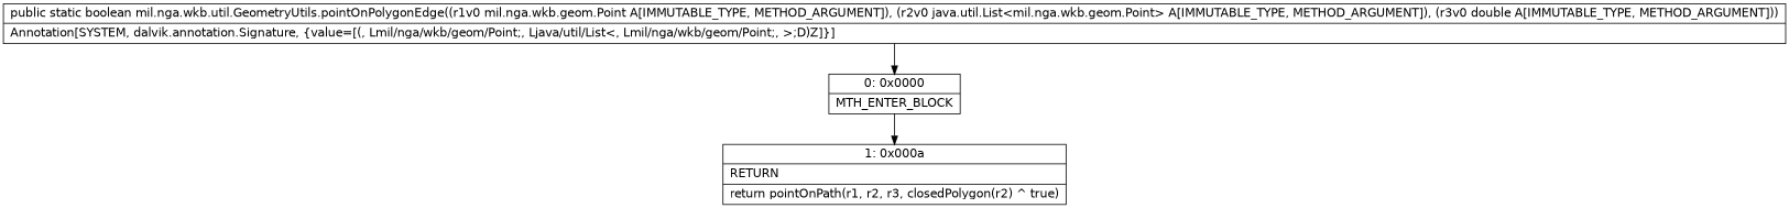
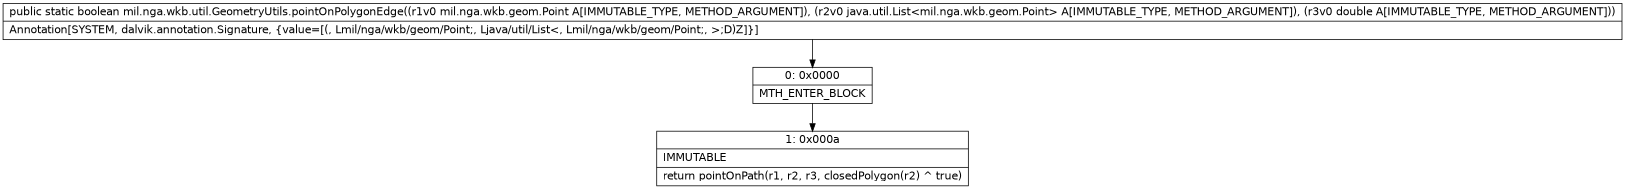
  digraph {
    fontname="DejaVu Sans"
    node [shape=record fontname="DejaVu Sans"]
    edge [fontname="DejaVu Sans"]
    n1 [label="{0\:\ 0x0000|MTH_ENTER_BLOCK\l}"]
-   n2 [label="{1\:\ 0x000a|RETURN\l|return pointOnPath(r1, r2, r3, closedPolygon(r2) ^ true)\l}"]
+   n2 [label="{1\:\ 0x000a|IMMUTABLE\l|return pointOnPath(r1, r2, r3, closedPolygon(r2) ^ true)\l}"]
    n3 [label="{public static boolean mil.nga.wkb.util.GeometryUtils.pointOnPolygonEdge((r1v0 mil.nga.wkb.geom.Point A[IMMUTABLE_TYPE, METHOD_ARGUMENT]), (r2v0 java.util.List\<mil.nga.wkb.geom.Point\> A[IMMUTABLE_TYPE, METHOD_ARGUMENT]), (r3v0 double A[IMMUTABLE_TYPE, METHOD_ARGUMENT]))  | Annotation[SYSTEM, dalvik.annotation.Signature, \{value=[(, Lmil\/nga\/wkb\/geom\/Point;, Ljava\/util\/List\<, Lmil\/nga\/wkb\/geom\/Point;, \>;D)Z]\}]\l}"]
    n1 -> n2
    n3 -> n1
  }
